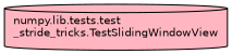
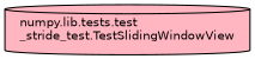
  digraph {
    rankdir=LR
-   n1 [color=black fillcolor=lightpink fontname=Helvetica fontsize=10 height=0.2 label="numpy.lib.tests.test\l_stride_tricks.TestSlidingWindowView" shape=cylinder style=filled width=0.4]
+   n1 [color=black fillcolor=lightpink fontname=Helvetica fontsize=10 height=0.2 label="numpy.lib.tests.test\l_stride_test.TestSlidingWindowView" shape=cylinder style=filled width=0.4]
  }
